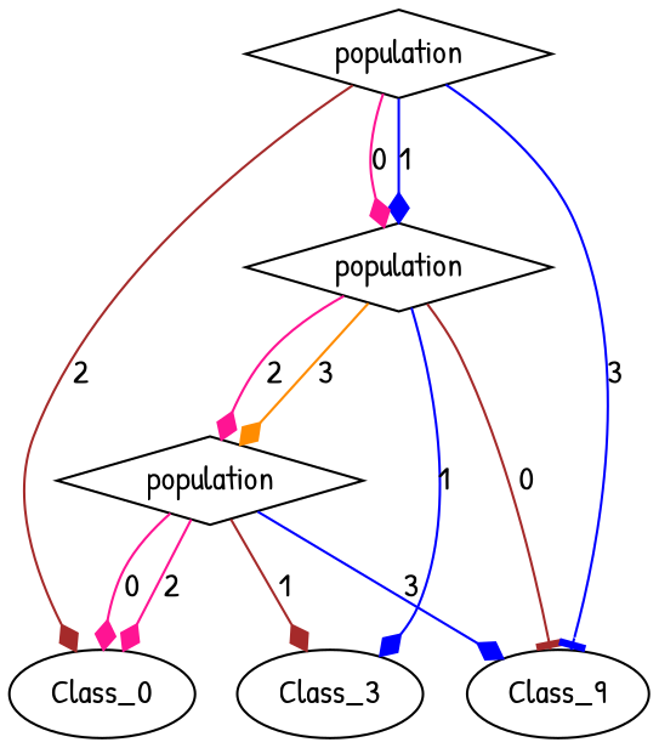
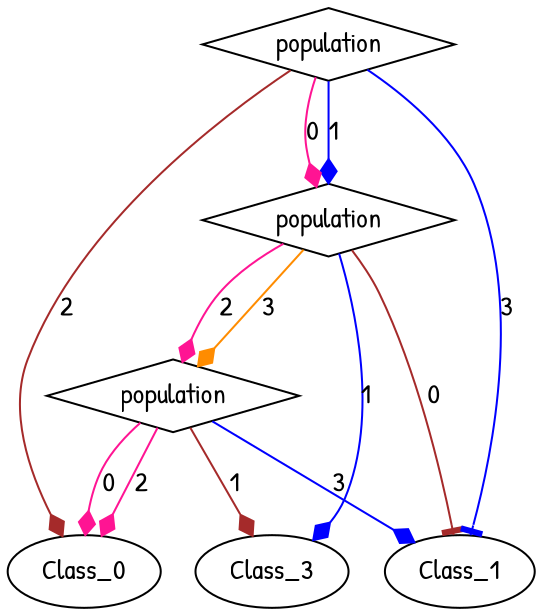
  digraph {
    fontname="Patrick Hand"
    node [fontname="Patrick Hand"]
    edge [color=blue arrowhead=diamond fontname="Patrick Hand"]
-   n1 [label=Class_9]
+   n1 [label=Class_1]
    n2 [label=Class_0]
    n3 [label=Class_3]
    n4 [label=population shape=diamond]
    n5 [label=population shape=diamond]
    n6 [label=population shape=diamond]
    n4 -> n1 [label=3]
    n4 -> n2 [label=2 color=deeppink]
    n4 -> n2 [label=0 color=deeppink]
    n4 -> n3 [label=1 color=brown]
    n5 -> n1 [label=0 color=brown arrowhead=tee]
    n5 -> n3 [label=1]
    n5 -> n4 [label=3 color=darkorange]
    n5 -> n4 [label=2 color=deeppink]
    n6 -> n1 [label=3 arrowhead=tee]
    n6 -> n2 [label=2 color=brown]
    n6 -> n5 [label=1]
    n6 -> n5 [label=0 color=deeppink]
  }
